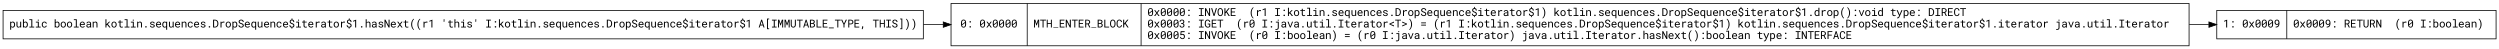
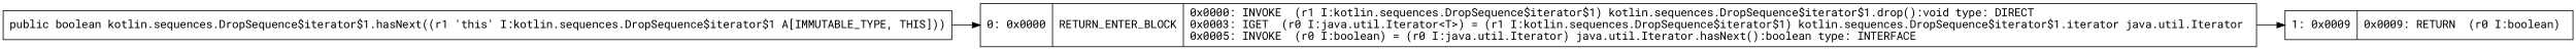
  digraph {
    rankdir=LR
    fontname="Roboto Mono"
    node [shape=record fontname="Roboto Mono"]
    edge [fontname="Roboto Mono"]
-   n1 [label="{0\:\ 0x0000|MTH_ENTER_BLOCK\l|0x0000: INVOKE  (r1 I:kotlin.sequences.DropSequence$iterator$1) kotlin.sequences.DropSequence$iterator$1.drop():void type: DIRECT \l0x0003: IGET  (r0 I:java.util.Iterator\<T\>) = (r1 I:kotlin.sequences.DropSequence$iterator$1) kotlin.sequences.DropSequence$iterator$1.iterator java.util.Iterator \l0x0005: INVOKE  (r0 I:boolean) = (r0 I:java.util.Iterator) java.util.Iterator.hasNext():boolean type: INTERFACE \l}"]
+   n1 [label="{0\:\ 0x0000|RETURN_ENTER_BLOCK\l|0x0000: INVOKE  (r1 I:kotlin.sequences.DropSequence$iterator$1) kotlin.sequences.DropSequence$iterator$1.drop():void type: DIRECT \l0x0003: IGET  (r0 I:java.util.Iterator\<T\>) = (r1 I:kotlin.sequences.DropSequence$iterator$1) kotlin.sequences.DropSequence$iterator$1.iterator java.util.Iterator \l0x0005: INVOKE  (r0 I:boolean) = (r0 I:java.util.Iterator) java.util.Iterator.hasNext():boolean type: INTERFACE \l}"]
    n2 [label="{1\:\ 0x0009|0x0009: RETURN  (r0 I:boolean) \l}"]
    n3 [label="{public boolean kotlin.sequences.DropSequence$iterator$1.hasNext((r1 'this' I:kotlin.sequences.DropSequence$iterator$1 A[IMMUTABLE_TYPE, THIS])) }"]
    n1 -> n2
    n3 -> n1
  }
